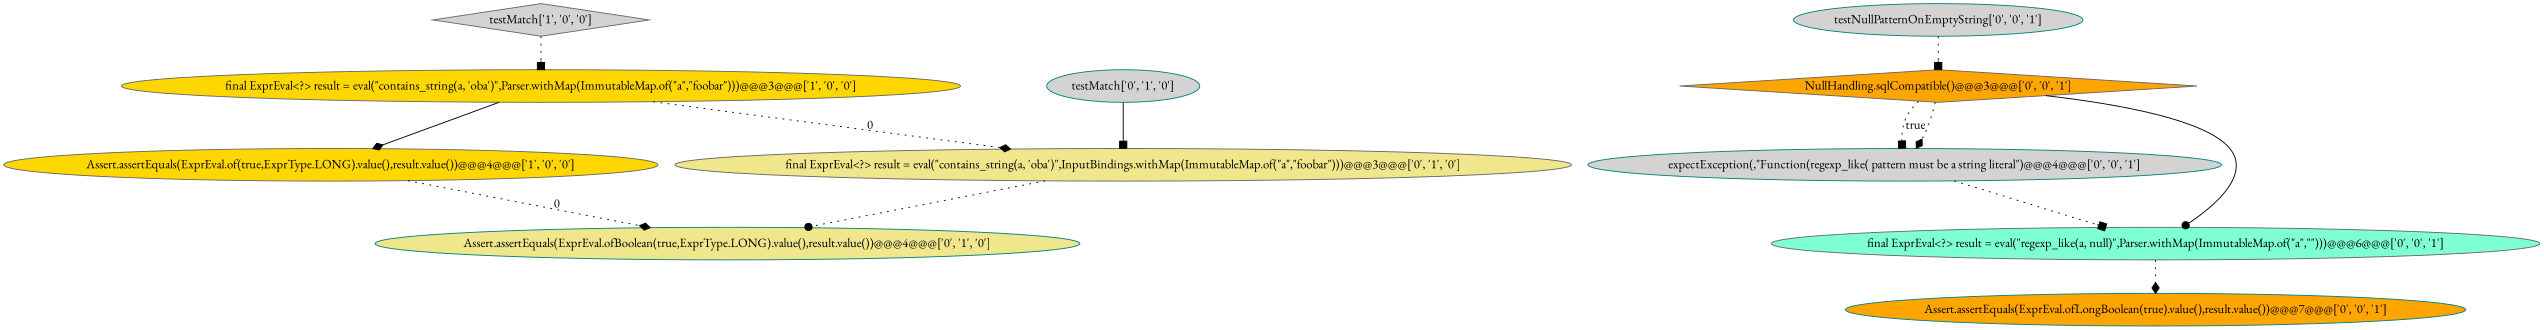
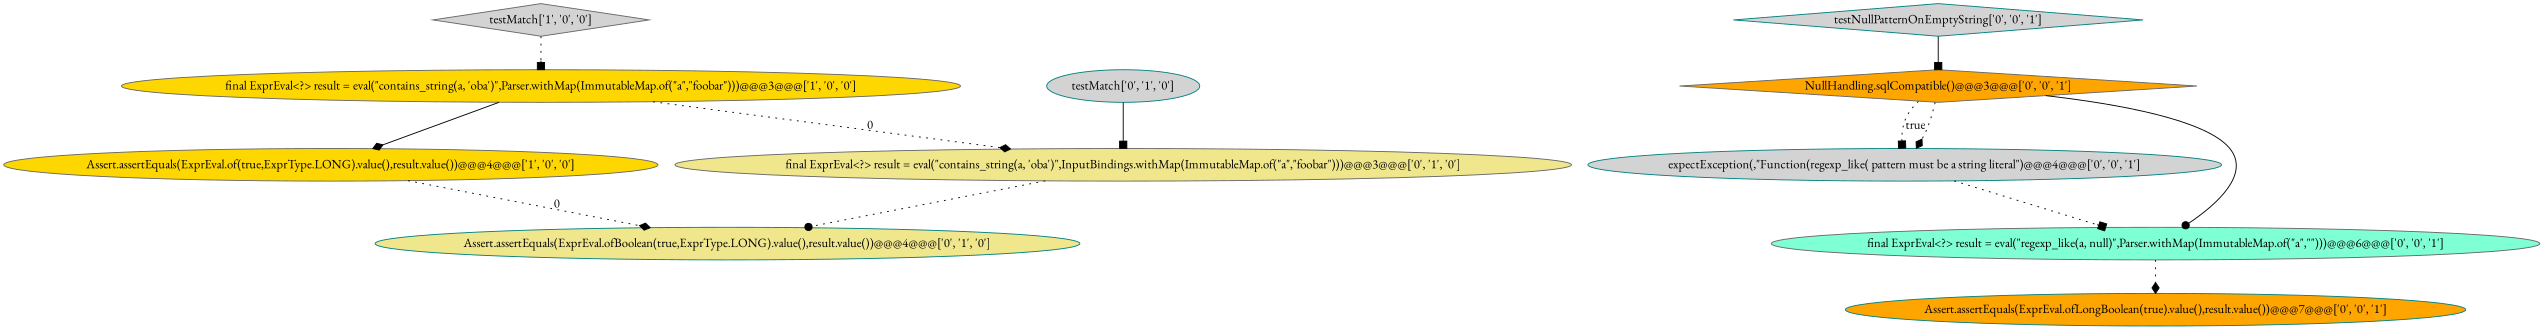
  digraph {
    fontname="EB Garamond"
    node [color=gray40 fillcolor=lightgrey fontname="EB Garamond" shape=ellipse style=filled]
    edge [arrowhead=box fontname="EB Garamond" style=dotted]
    n1 [fillcolor=khaki label="final ExprEval<?> result = eval(\"contains_string(a, 'oba')\",InputBindings.withMap(ImmutableMap.of(\"a\",\"foobar\")))@@@3@@@['0', '1', '0']"]
    n2 [color=teal fillcolor=khaki label="Assert.assertEquals(ExprEval.ofBoolean(true,ExprType.LONG).value(),result.value())@@@4@@@['0', '1', '0']"]
    n3 [color=teal label="testMatch['0', '1', '0']"]
    n4 [fillcolor=gold label="final ExprEval<?> result = eval(\"contains_string(a, 'oba')\",Parser.withMap(ImmutableMap.of(\"a\",\"foobar\")))@@@3@@@['1', '0', '0']"]
    n5 [fillcolor=gold label="Assert.assertEquals(ExprEval.of(true,ExprType.LONG).value(),result.value())@@@4@@@['1', '0', '0']"]
    n6 [fillcolor=orange label="NullHandling.sqlCompatible()@@@3@@@['0', '0', '1']" shape=diamond]
    n7 [color=teal label="expectException(,\"Function(regexp_like( pattern must be a string literal\")@@@4@@@['0', '0', '1']"]
    n8 [fillcolor=aquamarine label="final ExprEval<?> result = eval(\"regexp_like(a, null)\",Parser.withMap(ImmutableMap.of(\"a\",\"\")))@@@6@@@['0', '0', '1']"]
    n9 [color=teal fillcolor=orange label="Assert.assertEquals(ExprEval.ofLongBoolean(true).value(),result.value())@@@7@@@['0', '0', '1']"]
    n10 [label="testMatch['1', '0', '0']" shape=diamond]
-   n11 [color=teal label="testNullPatternOnEmptyString['0', '0', '1']"]
+   n11 [color=teal label="testNullPatternOnEmptyString['0', '0', '1']" shape=diamond]
    n1 -> n2 [arrowhead=dot]
    n3 -> n1 [style=solid]
    n4 -> n1 [arrowhead=diamond label=0]
    n4 -> n5 [arrowhead=diamond style=solid]
    n5 -> n2 [arrowhead=diamond label=0]
    n6 -> n7 [label=true]
    n6 -> n7 [arrowhead=diamond]
    n6 -> n8 [arrowhead=dot style=solid]
    n7 -> n8
    n8 -> n9 [arrowhead=diamond]
    n10 -> n4
-   n11 -> n6
+   n11 -> n6 [style=solid]
  }
